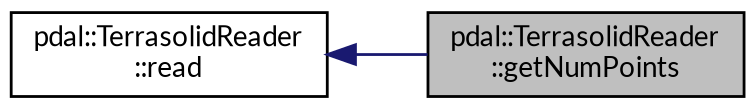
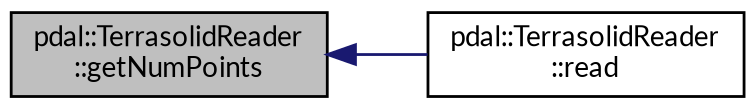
  digraph {
    rankdir=LR
    fontname=Lato
    node [color=black fontname=Lato fontsize=10 shape=record style=filled]
    n1 [fillcolor=grey75 fontcolor=black height=0.2 label="pdal::TerrasolidReader\l::getNumPoints" width=0.4]
    n2 [fillcolor=white height=0.2 label="pdal::TerrasolidReader\l::read" width=0.4]
-   n2 -> n1 [color=midnightblue dir=back fontname=Lato fontsize=10 labelfontname=Helvetica labelfontsize=10 style=solid]
+   n1 -> n2 [color=midnightblue dir=back fontname=Lato fontsize=10 labelfontname=Helvetica labelfontsize=10 style=solid]
  }
